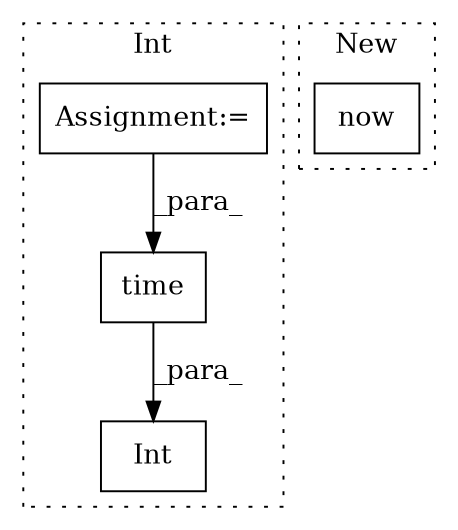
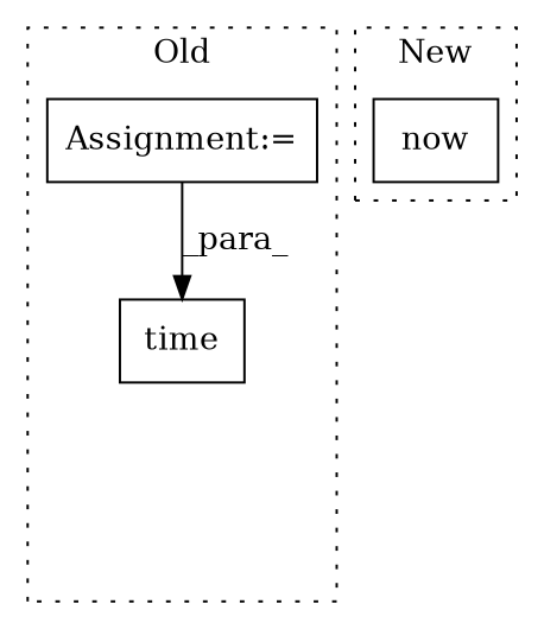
  digraph {
    node [a=32 shape=box]
    n1 [l=6 label=time s=929]
-   n2 [l="4,1" label=Int s="920,935"]
    n3 [a=7 l=4 label="Assignment:=" s=869]
    n4 [l=5 label=now s=1182]
    subgraph cluster_1 {
-     label=Int
+     label=Old
      style=dotted
      n1
-     n2
      n3
    }
    subgraph cluster_2 {
      label=New
      style=dotted
      n4
    }
-   n1 -> n2 [label=_para_]
    n3 -> n1 [label=_para_]
  }
